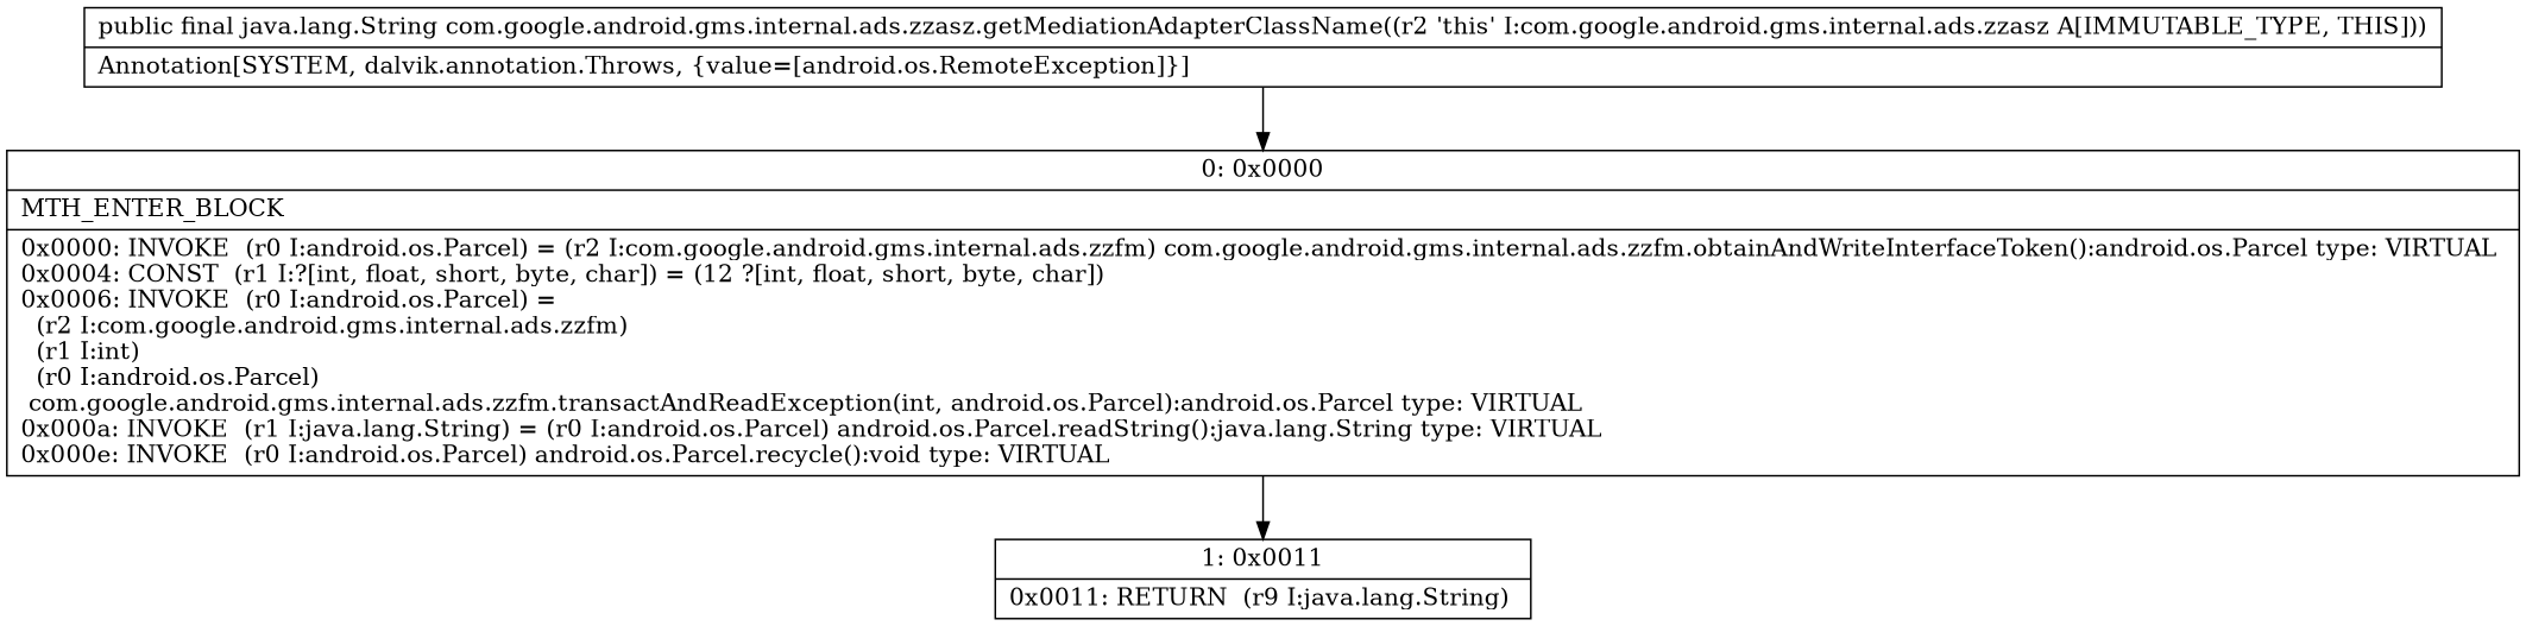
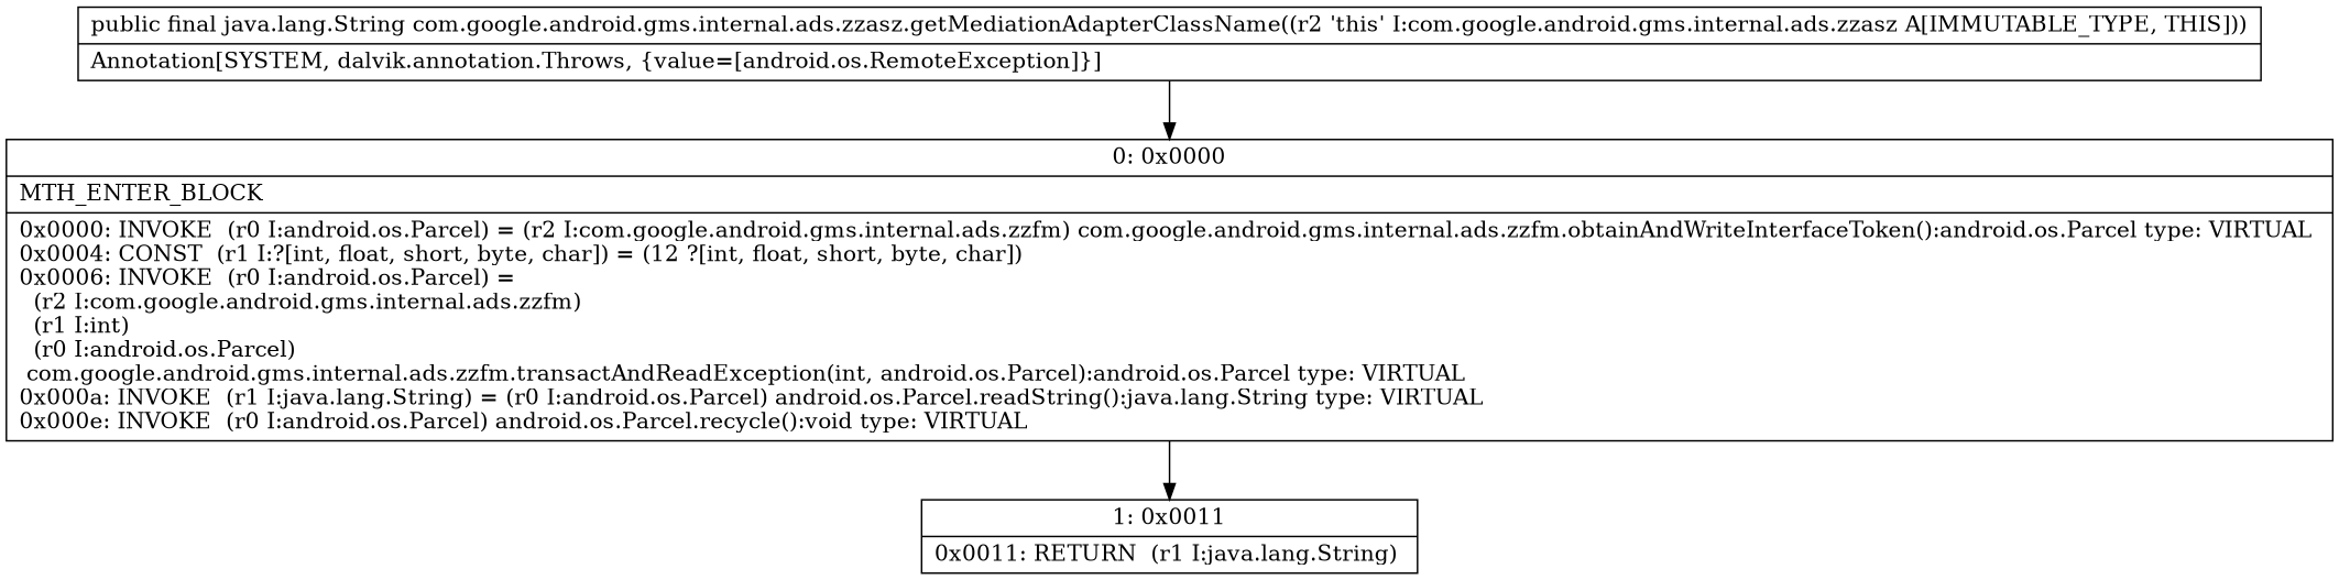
  digraph {
    node [shape=record]
    n1 [label="{0\:\ 0x0000|MTH_ENTER_BLOCK\l|0x0000: INVOKE  (r0 I:android.os.Parcel) = (r2 I:com.google.android.gms.internal.ads.zzfm) com.google.android.gms.internal.ads.zzfm.obtainAndWriteInterfaceToken():android.os.Parcel type: VIRTUAL \l0x0004: CONST  (r1 I:?[int, float, short, byte, char]) = (12 ?[int, float, short, byte, char]) \l0x0006: INVOKE  (r0 I:android.os.Parcel) = \l  (r2 I:com.google.android.gms.internal.ads.zzfm)\l  (r1 I:int)\l  (r0 I:android.os.Parcel)\l com.google.android.gms.internal.ads.zzfm.transactAndReadException(int, android.os.Parcel):android.os.Parcel type: VIRTUAL \l0x000a: INVOKE  (r1 I:java.lang.String) = (r0 I:android.os.Parcel) android.os.Parcel.readString():java.lang.String type: VIRTUAL \l0x000e: INVOKE  (r0 I:android.os.Parcel) android.os.Parcel.recycle():void type: VIRTUAL \l}"]
-   n2 [label="{1\:\ 0x0011|0x0011: RETURN  (r9 I:java.lang.String) \l}"]
+   n2 [label="{1\:\ 0x0011|0x0011: RETURN  (r1 I:java.lang.String) \l}"]
    n3 [label="{public final java.lang.String com.google.android.gms.internal.ads.zzasz.getMediationAdapterClassName((r2 'this' I:com.google.android.gms.internal.ads.zzasz A[IMMUTABLE_TYPE, THIS]))  | Annotation[SYSTEM, dalvik.annotation.Throws, \{value=[android.os.RemoteException]\}]\l}"]
    n1 -> n2
    n3 -> n1
  }
